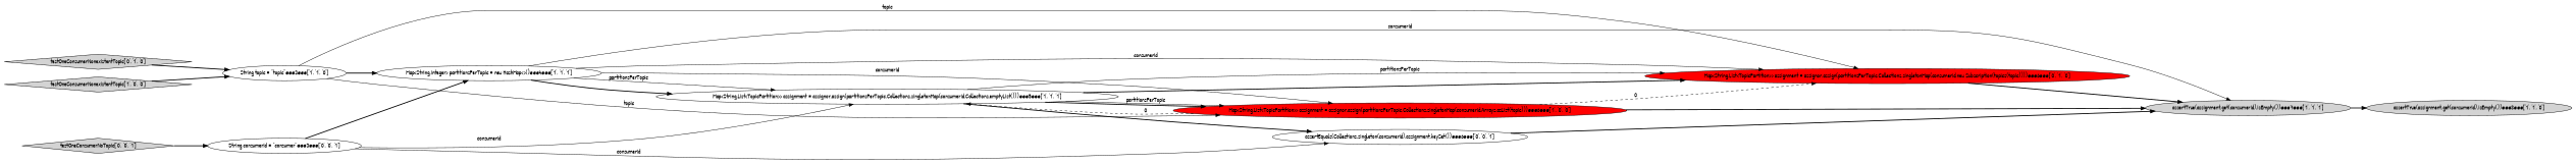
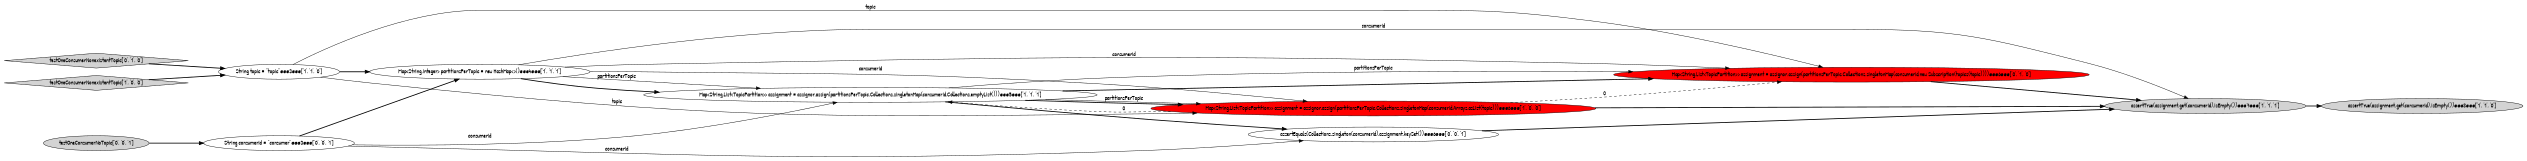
  digraph {
    rankdir=LR
    fontname="Patrick Hand"
    node [fillcolor=white shape=ellipse style=filled fontname="Patrick Hand"]
    edge [style=bold fontname="Patrick Hand"]
    n1 [label="Map<String,List<TopicPartition>> assignment = assignor.assign(partitionsPerTopic,Collections.singletonMap(consumerId,Collections.emptyList()))@@@5@@@['1', '1', '1']"]
    n2 [fillcolor=red label="Map<String,List<TopicPartition>> assignment = assignor.assign(partitionsPerTopic,Collections.singletonMap(consumerId,new Subscription(topics(topic))))@@@6@@@['0', '1', '0']"]
    n3 [label="assertEquals(Collections.singleton(consumerId),assignment.keySet())@@@6@@@['0', '0', '1']"]
    n4 [fillcolor=red label="Map<String,List<TopicPartition>> assignment = assignor.assign(partitionsPerTopic,Collections.singletonMap(consumerId,Arrays.asList(topic)))@@@6@@@['1', '0', '0']"]
    n5 [fillcolor=lightgray label="assertTrue(assignment.get(consumerId).isEmpty())@@@7@@@['1', '1', '1']"]
-   n6 [fillcolor=lightgray label="testOneConsumerNoTopic['0', '0', '1']" shape=diamond]
+   n6 [fillcolor=lightgray label="testOneConsumerNoTopic['0', '0', '1']"]
    n7 [label="String consumerId = \"consumer\"@@@3@@@['0', '0', '1']"]
    n8 [fillcolor=lightgray label="assertTrue(assignment.get(consumerId).isEmpty())@@@8@@@['1', '1', '0']"]
    n9 [label="Map<String,Integer> partitionsPerTopic = new HashMap<>()@@@4@@@['1', '1', '1']"]
    n10 [fillcolor=lightgray label="testOneConsumerNonexistentTopic['1', '0', '0']" shape=diamond]
    n11 [label="String topic = \"topic\"@@@3@@@['1', '1', '0']"]
    n12 [fillcolor=lightgray label="testOneConsumerNonexistentTopic['0', '1', '0']" shape=diamond]
    n1 -> n2 [label=partitionsPerTopic style=solid]
    n1 -> n2
    n1 -> n3
    n1 -> n4 [label=partitionsPerTopic style=solid]
    n1 -> n4
    n2 -> n5
    n3 -> n5
    n4 -> n1 [label=0 style=dashed]
    n4 -> n2 [label=0 style=dashed]
    n4 -> n5
    n5 -> n8
    n6 -> n7
    n7 -> n1 [label=consumerId style=solid]
    n7 -> n3 [label=consumerId style=solid]
    n7 -> n9
    n9 -> n1
    n9 -> n1 [label=partitionsPerTopic style=solid]
    n9 -> n2 [label=consumerId style=solid]
    n9 -> n4 [label=consumerId style=solid]
    n9 -> n5 [label=consumerId style=solid]
    n10 -> n11
    n11 -> n2 [label=topic style=solid]
    n11 -> n4 [label=topic style=solid]
    n11 -> n9
    n12 -> n11
  }
